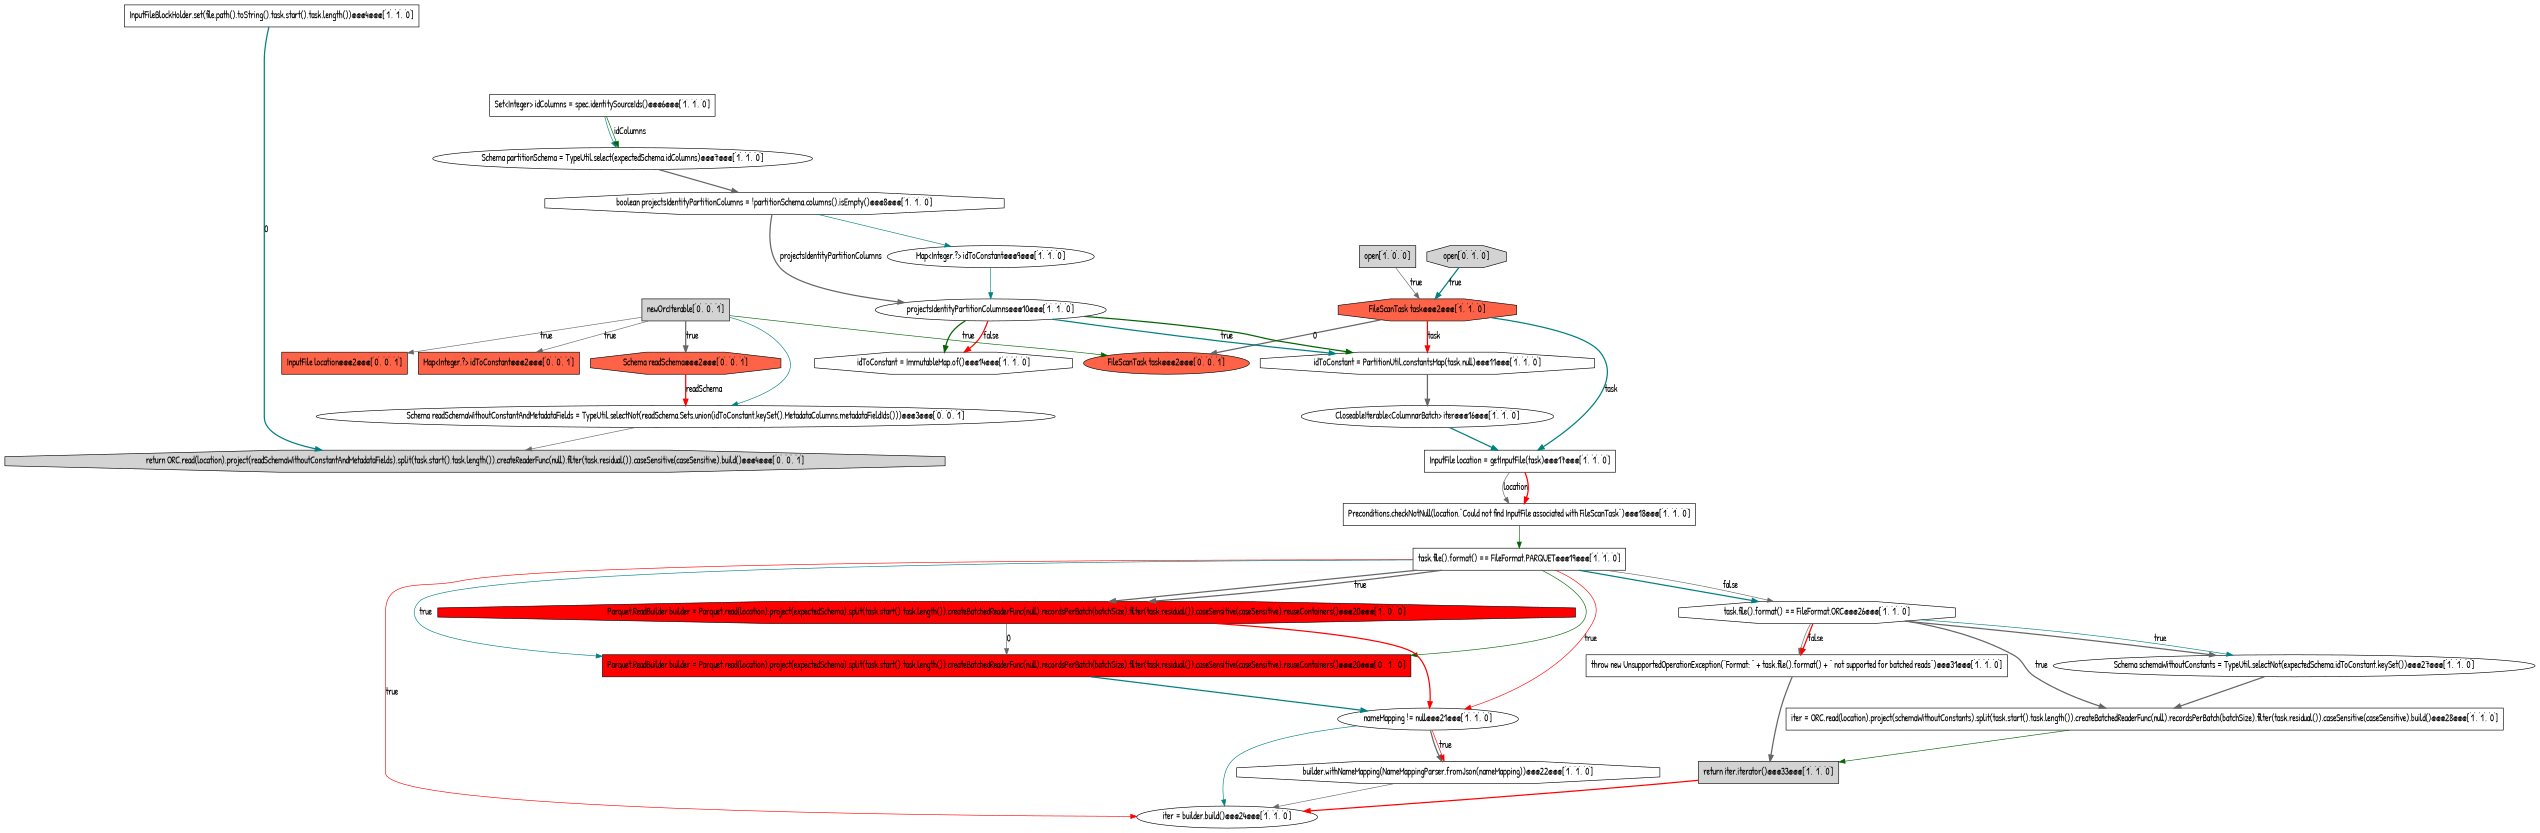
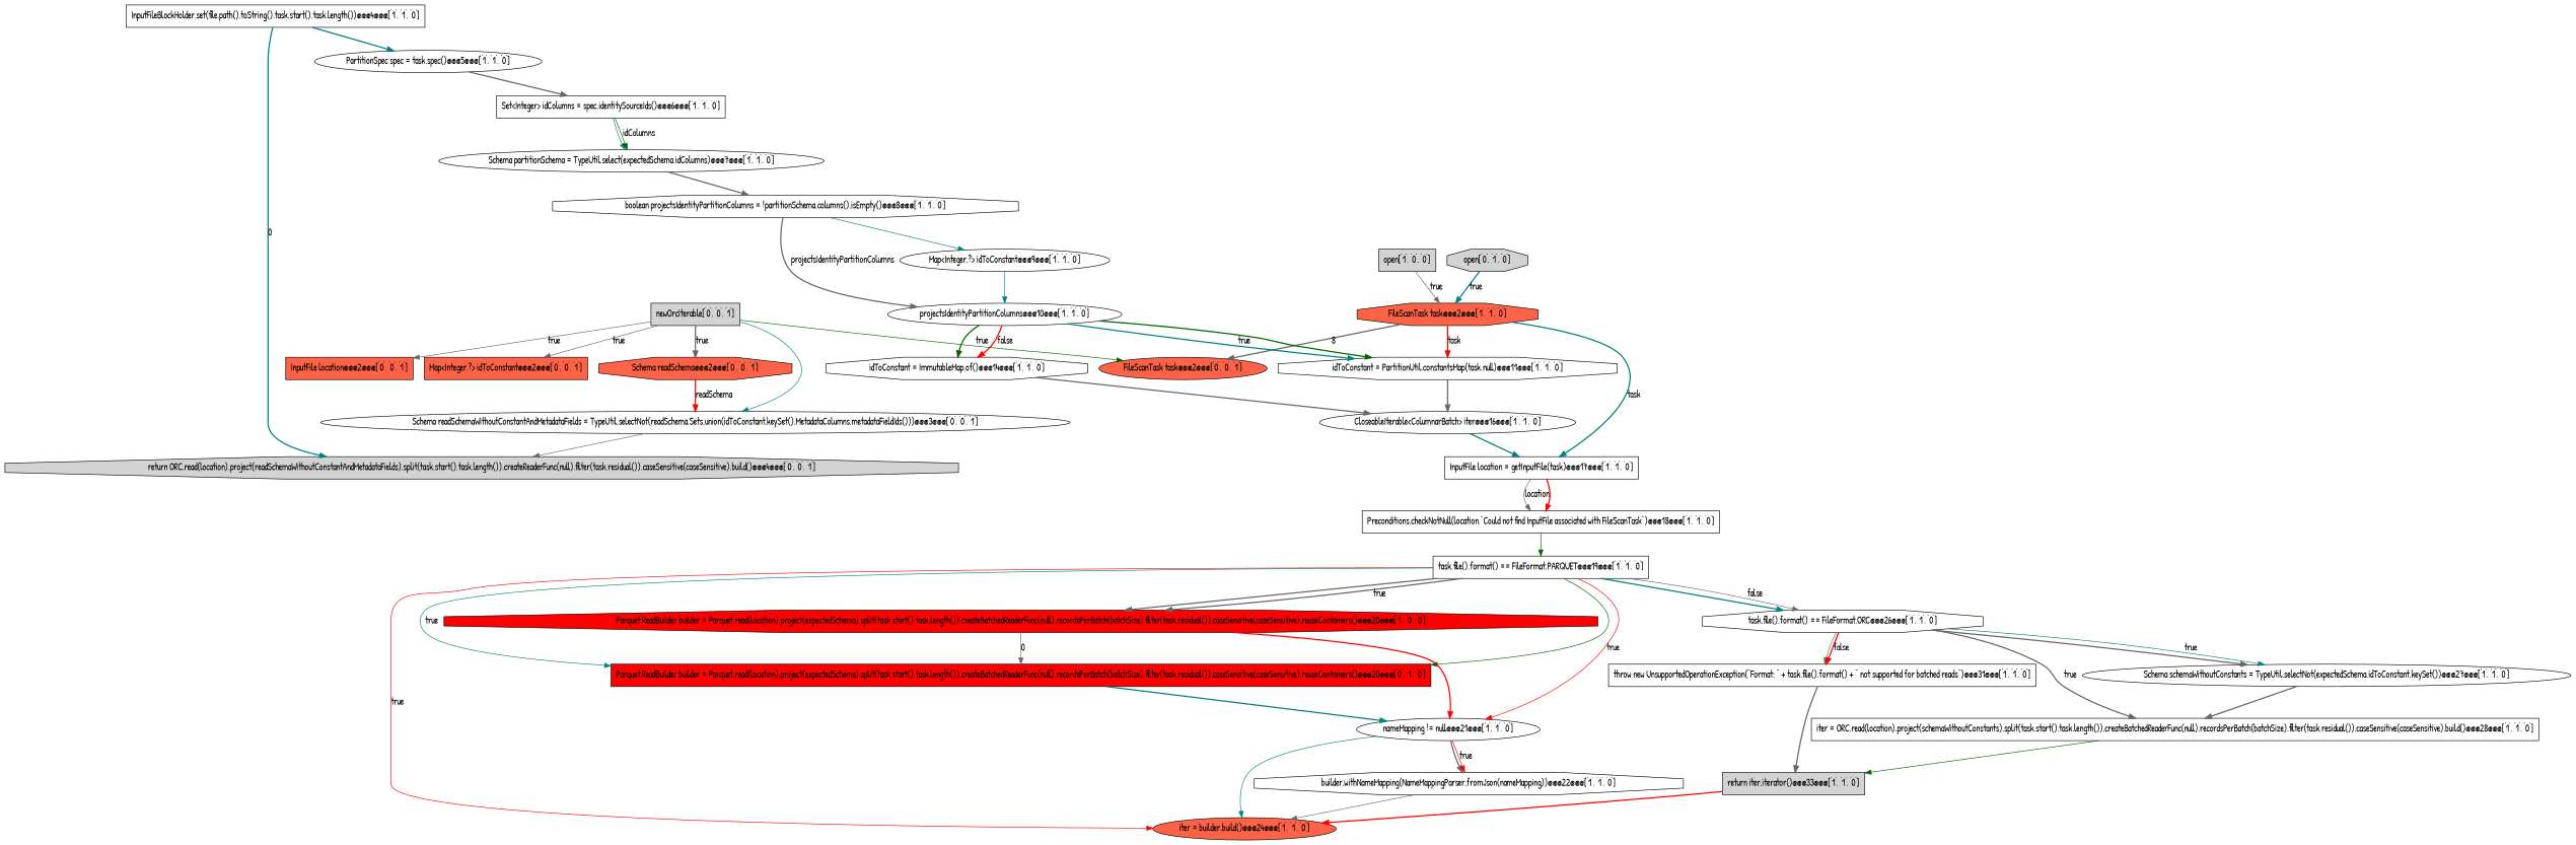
  digraph {
    fontname="Patrick Hand"
    node [fillcolor=white fontname="Patrick Hand" shape=box style=filled]
    edge [color=gray40 fontname="Patrick Hand" style=bold]
    n1 [label="iter = ORC.read(location).project(schemaWithoutConstants).split(task.start(),task.length()).createBatchedReaderFunc(null).recordsPerBatch(batchSize).filter(task.residual()).caseSensitive(caseSensitive).build()@@@28@@@['1', '1', '0']"]
    n2 [fillcolor=lightgray label="return iter.iterator()@@@33@@@['1', '1', '0']"]
-   n3 [label="iter = builder.build()@@@24@@@['1', '1', '0']" shape=ellipse]
+   n3 [fillcolor=tomato label="iter = builder.build()@@@24@@@['1', '1', '0']" shape=ellipse]
    n4 [fillcolor=lightgray label="open['0', '1', '0']" shape=octagon]
    n5 [fillcolor=tomato label="FileScanTask task@@@2@@@['1', '1', '0']" shape=octagon]
    n6 [label="idToConstant = PartitionUtil.constantsMap(task,null)@@@11@@@['1', '1', '0']" shape=octagon]
    n7 [fillcolor=tomato label="FileScanTask task@@@2@@@['0', '0', '1']" shape=ellipse]
    n8 [label="InputFile location = getInputFile(task)@@@17@@@['1', '1', '0']"]
    n9 [label="throw new UnsupportedOperationException(\"Format: \" + task.file().format() + \" not supported for batched reads\")@@@31@@@['1', '1', '0']"]
    n10 [label="task.file().format() == FileFormat.PARQUET@@@19@@@['1', '1', '0']"]
    n11 [fillcolor=red label="Parquet.ReadBuilder builder = Parquet.read(location).project(expectedSchema).split(task.start(),task.length()).createBatchedReaderFunc(null).recordsPerBatch(batchSize).filter(task.residual()).caseSensitive(caseSensitive).reuseContainers()@@@20@@@['1', '0', '0']" shape=octagon]
    n12 [label="nameMapping != null@@@21@@@['1', '1', '0']" shape=ellipse]
    n13 [label="task.file().format() == FileFormat.ORC@@@26@@@['1', '1', '0']" shape=octagon]
    n14 [fillcolor=red label="Parquet.ReadBuilder builder = Parquet.read(location).project(expectedSchema).split(task.start(),task.length()).createBatchedReaderFunc(null).recordsPerBatch(batchSize).filter(task.residual()).caseSensitive(caseSensitive).reuseContainers()@@@20@@@['0', '1', '0']"]
    n15 [label="builder.withNameMapping(NameMappingParser.fromJson(nameMapping))@@@22@@@['1', '1', '0']" shape=octagon]
    n16 [label="Schema schemaWithoutConstants = TypeUtil.selectNot(expectedSchema,idToConstant.keySet())@@@27@@@['1', '1', '0']" shape=ellipse]
    n17 [label="Schema readSchemaWithoutConstantAndMetadataFields = TypeUtil.selectNot(readSchema,Sets.union(idToConstant.keySet(),MetadataColumns.metadataFieldIds()))@@@3@@@['0', '0', '1']" shape=ellipse]
    n18 [fillcolor=lightgray label="return ORC.read(location).project(readSchemaWithoutConstantAndMetadataFields).split(task.start(),task.length()).createReaderFunc(null).filter(task.residual()).caseSensitive(caseSensitive).build()@@@4@@@['0', '0', '1']" shape=octagon]
    n19 [label="idToConstant = ImmutableMap.of()@@@14@@@['1', '1', '0']" shape=octagon]
    n20 [label="CloseableIterable<ColumnarBatch> iter@@@16@@@['1', '1', '0']" shape=ellipse]
    n21 [label="projectsIdentityPartitionColumns@@@10@@@['1', '1', '0']" shape=ellipse]
    n22 [fillcolor=tomato label="Schema readSchema@@@2@@@['0', '0', '1']" shape=octagon]
    n23 [label="Schema partitionSchema = TypeUtil.select(expectedSchema,idColumns)@@@7@@@['1', '1', '0']" shape=ellipse]
    n24 [label="boolean projectsIdentityPartitionColumns = !partitionSchema.columns().isEmpty()@@@8@@@['1', '1', '0']" shape=octagon]
    n25 [label="Map<Integer,?> idToConstant@@@9@@@['1', '1', '0']" shape=ellipse]
    n26 [label="Set<Integer> idColumns = spec.identitySourceIds()@@@6@@@['1', '1', '0']"]
    n27 [fillcolor=lightgray label="newOrcIterable['0', '0', '1']"]
    n28 [fillcolor=tomato label="InputFile location@@@2@@@['0', '0', '1']"]
    n29 [fillcolor=tomato label="Map<Integer,?> idToConstant@@@2@@@['0', '0', '1']"]
    n30 [fillcolor=lightgray label="open['1', '0', '0']"]
    n31 [label="Preconditions.checkNotNull(location,\"Could not find InputFile associated with FileScanTask\")@@@18@@@['1', '1', '0']"]
+   n32 [label="PartitionSpec spec = task.spec()@@@5@@@['1', '1', '0']" shape=ellipse]
    n33 [label="InputFileBlockHolder.set(file.path().toString(),task.start(),task.length())@@@4@@@['1', '1', '0']"]
    n1 -> n2 [color=darkgreen style=solid]
    n2 -> n3 [color=red]
    n4 -> n5 [color=teal label=true]
    n5 -> n6 [color=red label=task]
-   n5 -> n7 [label=0]
+   n5 -> n7 [label=8]
    n5 -> n8 [color=teal label=task]
    n6 -> n20
    n8 -> n31 [label=location style=solid]
    n8 -> n31 [color=red]
    n9 -> n2
    n10 -> n3 [color=red label=true style=solid]
    n10 -> n11
    n10 -> n11 [label=true]
    n10 -> n12 [color=red label=true style=solid]
    n10 -> n13 [color=teal]
    n10 -> n13 [label=false style=solid]
    n10 -> n14 [color=teal label=true style=solid]
    n10 -> n14 [color=darkgreen style=solid]
    n11 -> n12 [color=red]
    n11 -> n14 [label=0 style=solid]
    n12 -> n3 [color=teal style=solid]
    n12 -> n15
    n12 -> n15 [color=red label=true style=solid]
    n13 -> n1 [label=true]
    n13 -> n9 [style=solid]
    n13 -> n9 [color=red label=false]
    n13 -> n16
    n13 -> n16 [color=teal label=true style=solid]
    n14 -> n12 [color=teal]
    n15 -> n3 [style=solid]
    n16 -> n1
    n17 -> n18 [style=solid]
+   n19 -> n20
    n20 -> n8 [color=teal]
    n21 -> n6 [color=teal label=true]
    n21 -> n6 [color=darkgreen]
    n21 -> n19 [color=red label=false]
    n21 -> n19 [color=darkgreen]
    n22 -> n17 [color=red label=readSchema]
    n23 -> n24
    n24 -> n21 [label=projectsIdentityPartitionColumns]
    n24 -> n25 [color=teal style=solid]
    n25 -> n21 [color=teal style=solid]
    n26 -> n23 [color=teal style=solid]
    n26 -> n23 [color=darkgreen label=idColumns style=solid]
    n27 -> n7 [color=darkgreen label=true style=solid]
    n27 -> n17 [color=teal style=solid]
    n27 -> n22 [label=true]
    n27 -> n28 [label=true style=solid]
    n27 -> n29 [label=true style=solid]
    n30 -> n5 [label=true style=solid]
    n31 -> n10 [color=darkgreen style=solid]
+   n32 -> n26
    n33 -> n18 [color=teal label=0]
+   n33 -> n32 [color=teal]
  }
